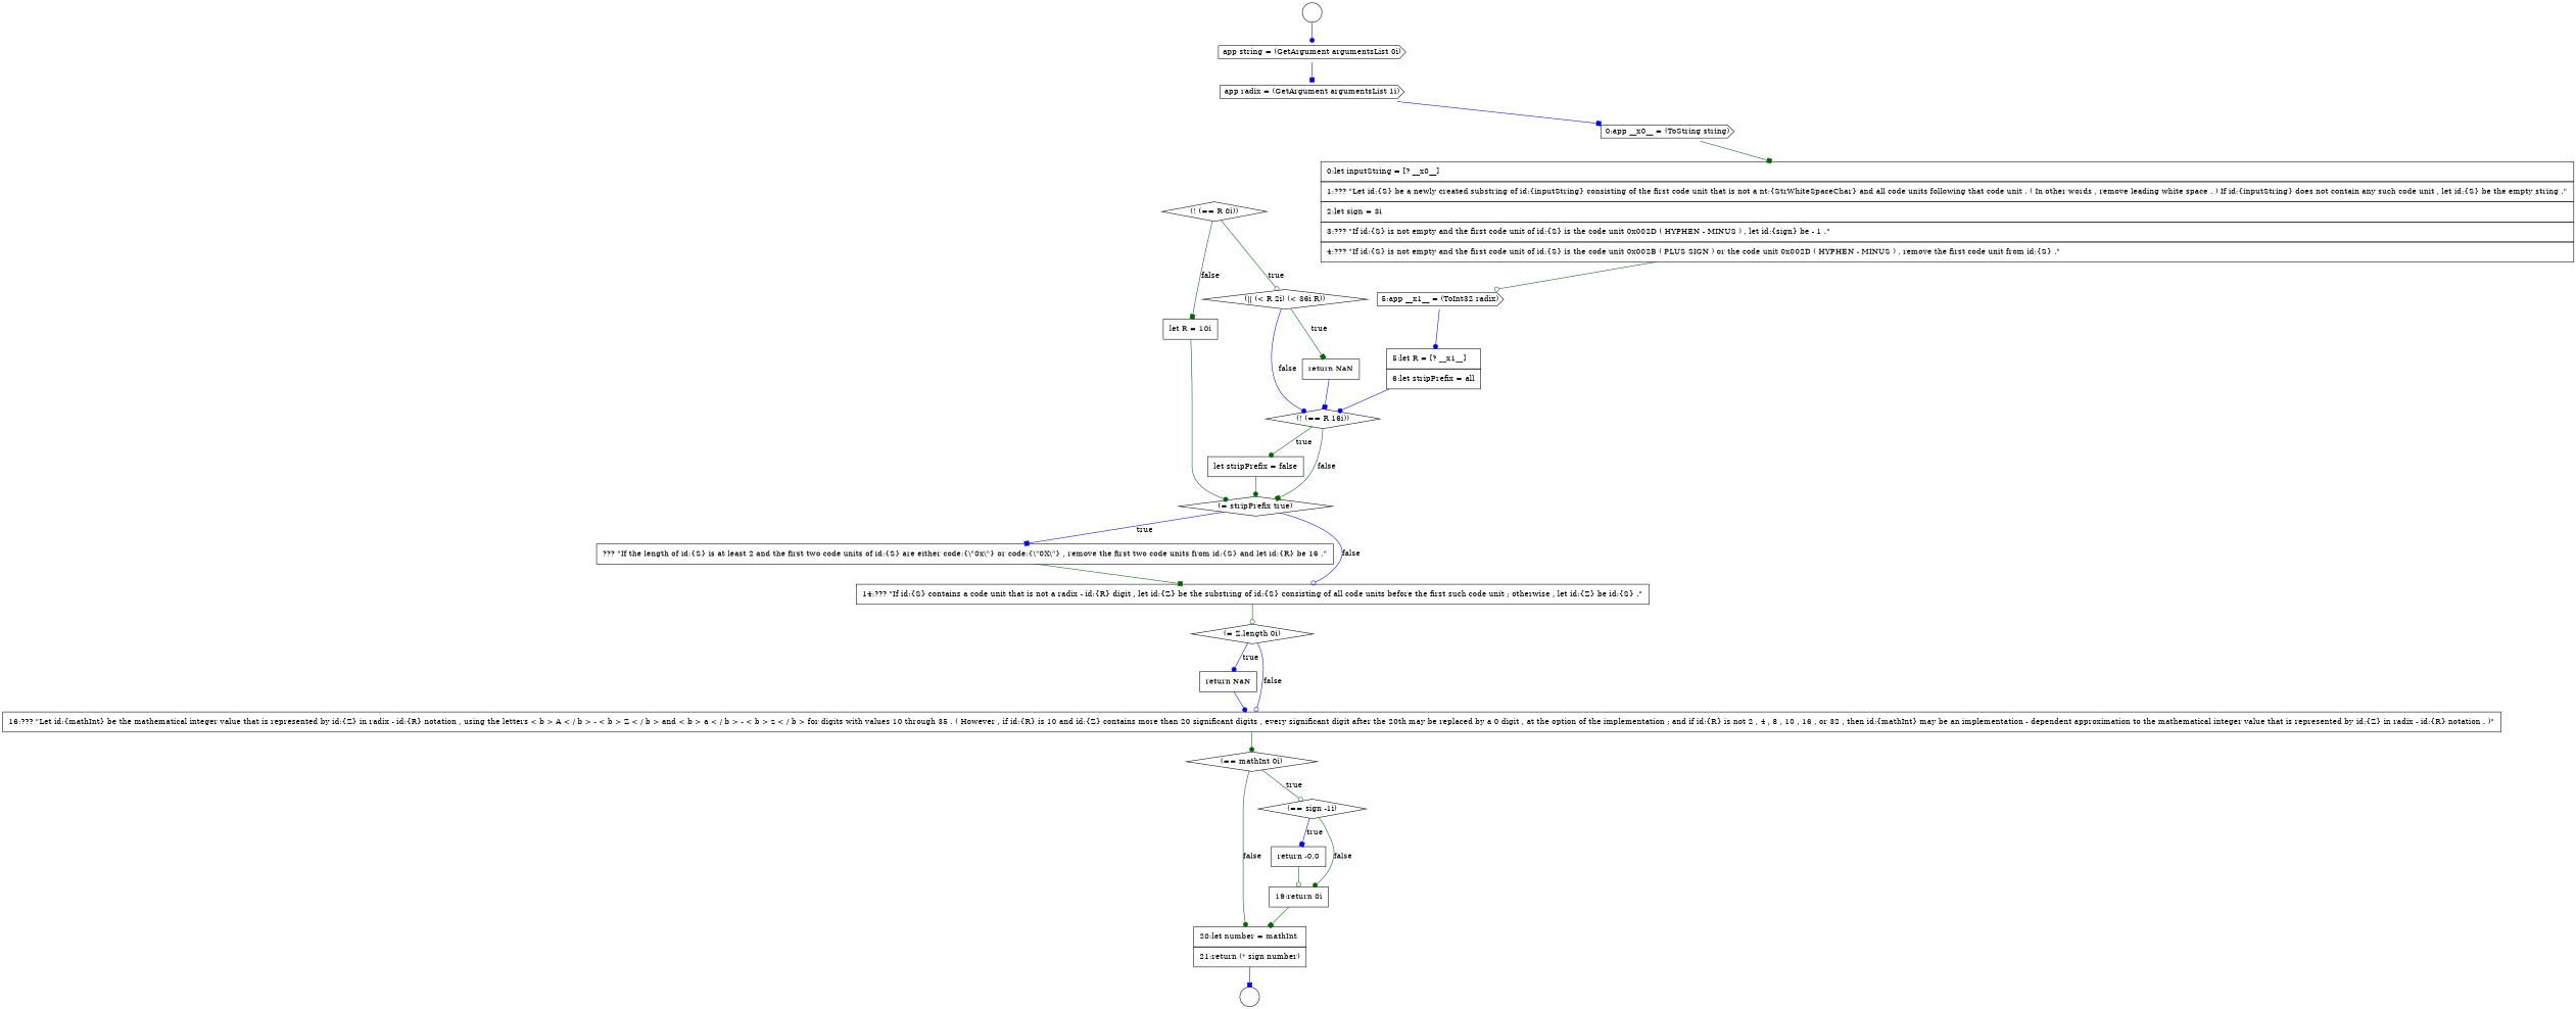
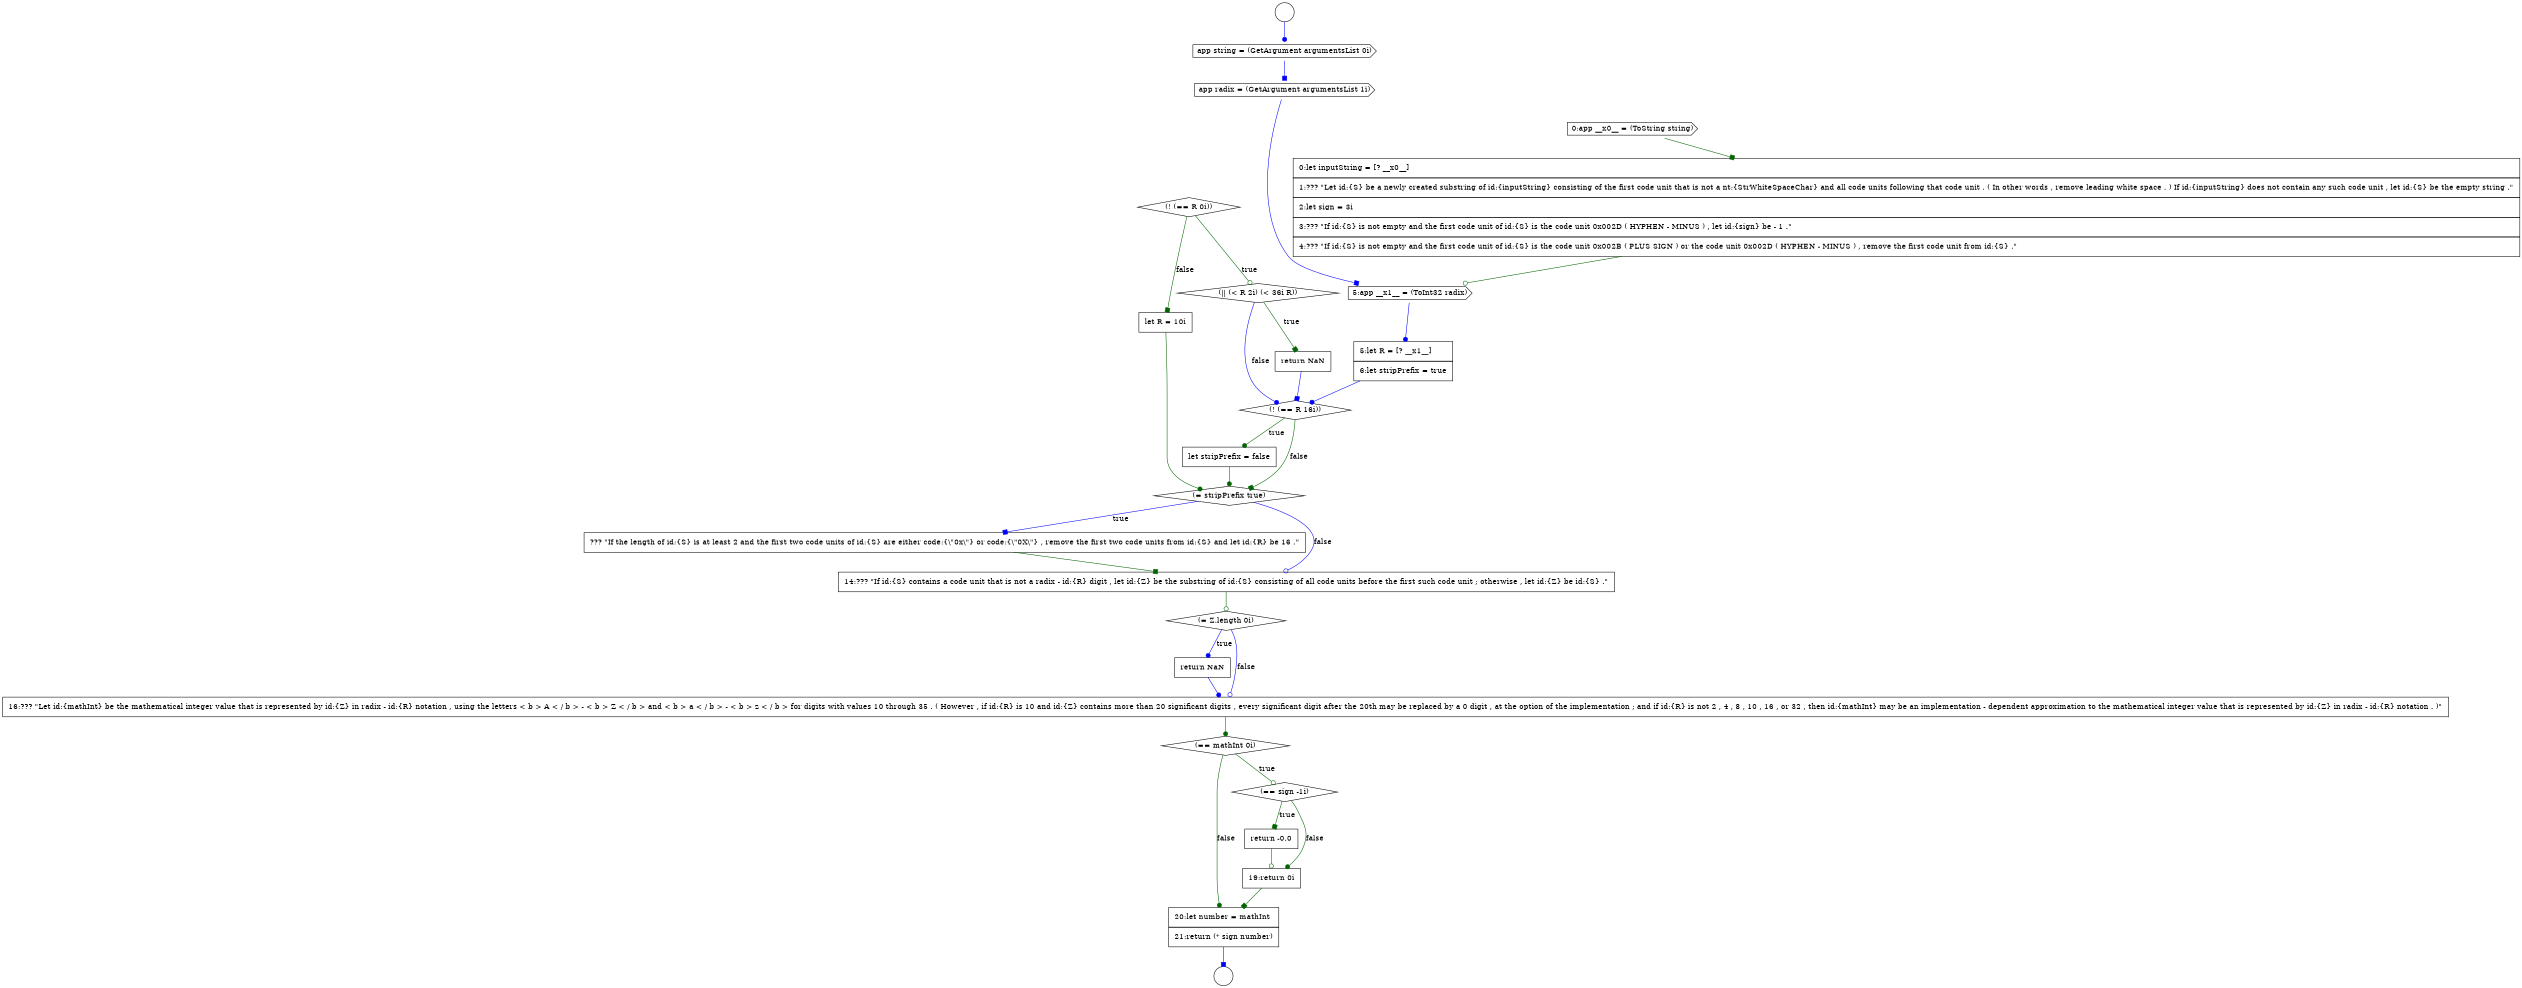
  digraph {
    node [color=black fillcolor=white shape=none style=filled]
    edge [arrowhead=dot color=darkgreen]
    n1 [label=<<font color="black">(! (== R 16i))</font>> shape=diamond]
    n2 [label=<<font color="black">     <table border="0" cellborder="1" cellspacing="0" cellpadding="10">       <tr><td align="left">let stripPrefix = false</td></tr>     </table>   </font>> margin=0]
    n3 [label=<<font color="black">(= stripPrefix true)</font>> shape=diamond]
    n4 [label=<<font color="black">     <table border="0" cellborder="1" cellspacing="0" cellpadding="10">       <tr><td align="left">??? &quot;If the length of id:{S} is at least 2 and the first two code units of id:{S} are either code:{\&quot;0x\&quot;} or code:{\&quot;0X\&quot;} , remove the first two code units from id:{S} and let id:{R} be 16 .&quot;</td></tr>     </table>   </font>> margin=0]
    n5 [label=<<font color="black">     <table border="0" cellborder="1" cellspacing="0" cellpadding="10">       <tr><td align="left">14:??? &quot;If id:{S} contains a code unit that is not a radix - id:{R} digit , let id:{Z} be the substring of id:{S} consisting of all code units before the first such code unit ; otherwise , let id:{Z} be id:{S} .&quot;</td></tr>     </table>   </font>> margin=0]
    n6 [label=" " shape=circle]
    n7 [label=" " shape=circle]
    n8 [label=<<font color="black">app string = (GetArgument argumentsList 0i)</font>> shape=cds]
    n9 [label=<<font color="black">app radix = (GetArgument argumentsList 1i)</font>> shape=cds]
    n10 [label=<<font color="black">(! (== R 0i))</font>> shape=diamond]
    n11 [label=<<font color="black">     <table border="0" cellborder="1" cellspacing="0" cellpadding="10">       <tr><td align="left">let R = 10i</td></tr>     </table>   </font>> margin=0]
    n12 [label=<<font color="black">(|| (&lt; R 2i) (&lt; 36i R))</font>> shape=diamond]
    n13 [label=<<font color="black">     <table border="0" cellborder="1" cellspacing="0" cellpadding="10">       <tr><td align="left">return NaN</td></tr>     </table>   </font>> margin=0]
    n14 [label=<<font color="black">     <table border="0" cellborder="1" cellspacing="0" cellpadding="10">       <tr><td align="left">0:let inputString = [? __x0__]</td></tr>       <tr><td align="left">1:??? &quot;Let id:{S} be a newly created substring of id:{inputString} consisting of the first code unit that is not a nt:{StrWhiteSpaceChar} and all code units following that code unit . ( In other words , remove leading white space . ) If id:{inputString} does not contain any such code unit , let id:{S} be the empty string .&quot;</td></tr>       <tr><td align="left">2:let sign = 3i</td></tr>       <tr><td align="left">3:??? &quot;If id:{S} is not empty and the first code unit of id:{S} is the code unit 0x002D ( HYPHEN - MINUS ) , let id:{sign} be - 1 .&quot;</td></tr>       <tr><td align="left">4:??? &quot;If id:{S} is not empty and the first code unit of id:{S} is the code unit 0x002B ( PLUS SIGN ) or the code unit 0x002D ( HYPHEN - MINUS ) , remove the first code unit from id:{S} .&quot;</td></tr>     </table>   </font>> margin=0]
    n15 [label=<<font color="black">5:app __x1__ = (ToInt32 radix)</font>> shape=cds]
-   n16 [label=<<font color="black">     <table border="0" cellborder="1" cellspacing="0" cellpadding="10">       <tr><td align="left">5:let R = [? __x1__]</td></tr>       <tr><td align="left">6:let stripPrefix = all</td></tr>     </table>   </font>> margin=0]
+   n16 [label=<<font color="black">     <table border="0" cellborder="1" cellspacing="0" cellpadding="10">       <tr><td align="left">5:let R = [? __x1__]</td></tr>       <tr><td align="left">6:let stripPrefix = true</td></tr>     </table>   </font>> margin=0]
    n17 [label=<<font color="black">     <table border="0" cellborder="1" cellspacing="0" cellpadding="10">       <tr><td align="left">return NaN</td></tr>     </table>   </font>> margin=0]
    n18 [label=<<font color="black">     <table border="0" cellborder="1" cellspacing="0" cellpadding="10">       <tr><td align="left">16:??? &quot;Let id:{mathInt} be the mathematical integer value that is represented by id:{Z} in radix - id:{R} notation , using the letters &lt; b &gt; A &lt; / b &gt; - &lt; b &gt; Z &lt; / b &gt; and &lt; b &gt; a &lt; / b &gt; - &lt; b &gt; z &lt; / b &gt; for digits with values 10 through 35 . ( However , if id:{R} is 10 and id:{Z} contains more than 20 significant digits , every significant digit after the 20th may be replaced by a 0 digit , at the option of the implementation ; and if id:{R} is not 2 , 4 , 8 , 10 , 16 , or 32 , then id:{mathInt} may be an implementation - dependent approximation to the mathematical integer value that is represented by id:{Z} in radix - id:{R} notation . )&quot;</td></tr>     </table>   </font>> margin=0]
    n19 [label=<<font color="black">(== mathInt 0i)</font>> shape=diamond]
    n20 [label=<<font color="black">(= Z.length 0i)</font>> shape=diamond]
    n21 [label=<<font color="black">     <table border="0" cellborder="1" cellspacing="0" cellpadding="10">       <tr><td align="left">20:let number = mathInt</td></tr>       <tr><td align="left">21:return (* sign number)</td></tr>     </table>   </font>> margin=0]
    n22 [label=<<font color="black">(== sign -1i)</font>> shape=diamond]
    n23 [label=<<font color="black">     <table border="0" cellborder="1" cellspacing="0" cellpadding="10">       <tr><td align="left">return -0.0</td></tr>     </table>   </font>> margin=0]
    n24 [label=<<font color="black">     <table border="0" cellborder="1" cellspacing="0" cellpadding="10">       <tr><td align="left">19:return 0i</td></tr>     </table>   </font>> margin=0]
    n25 [label=<<font color="black">0:app __x0__ = (ToString string)</font>> shape=cds]
    n1 -> n2 [label=<<font color="black">true</font>>]
    n1 -> n3 [arrowhead=box label=<<font color="black">false</font>>]
    n2 -> n3
    n3 -> n4 [arrowhead=box color=blue label=<<font color="black">true</font>>]
    n3 -> n5 [arrowhead=odot color=blue label=<<font color="black">false</font>>]
    n4 -> n5 [arrowhead=box]
    n5 -> n20 [arrowhead=odot]
    n7 -> n8 [color=blue]
    n8 -> n9 [arrowhead=box color=blue]
-   n9 -> n25 [arrowhead=box color=blue]
+   n9 -> n15 [arrowhead=box color=blue]
    n10 -> n11 [arrowhead=box label=<<font color="black">false</font>>]
    n10 -> n12 [arrowhead=odot label=<<font color="black">true</font>>]
    n11 -> n3
    n12 -> n1 [color=blue label=<<font color="black">false</font>>]
    n12 -> n13 [arrowhead=box label=<<font color="black">true</font>>]
    n13 -> n1 [arrowhead=box color=blue]
    n14 -> n15 [arrowhead=odot]
    n15 -> n16 [color=blue]
    n16 -> n1 [color=blue]
    n17 -> n18 [color=blue]
    n18 -> n19
    n19 -> n21 [label=<<font color="black">false</font>>]
    n19 -> n22 [arrowhead=odot label=<<font color="black">true</font>>]
    n20 -> n17 [color=blue label=<<font color="black">true</font>>]
    n20 -> n18 [arrowhead=odot color=blue label=<<font color="black">false</font>>]
    n21 -> n6 [arrowhead=box color=blue]
-   n22 -> n23 [arrowhead=box color=blue label=<<font color="black">true</font>>]
+   n22 -> n23 [arrowhead=box label=<<font color="black">true</font>>]
    n22 -> n24 [label=<<font color="black">false</font>>]
    n23 -> n24 [arrowhead=odot]
    n24 -> n21 [arrowhead=box]
    n25 -> n14 [arrowhead=box]
  }
